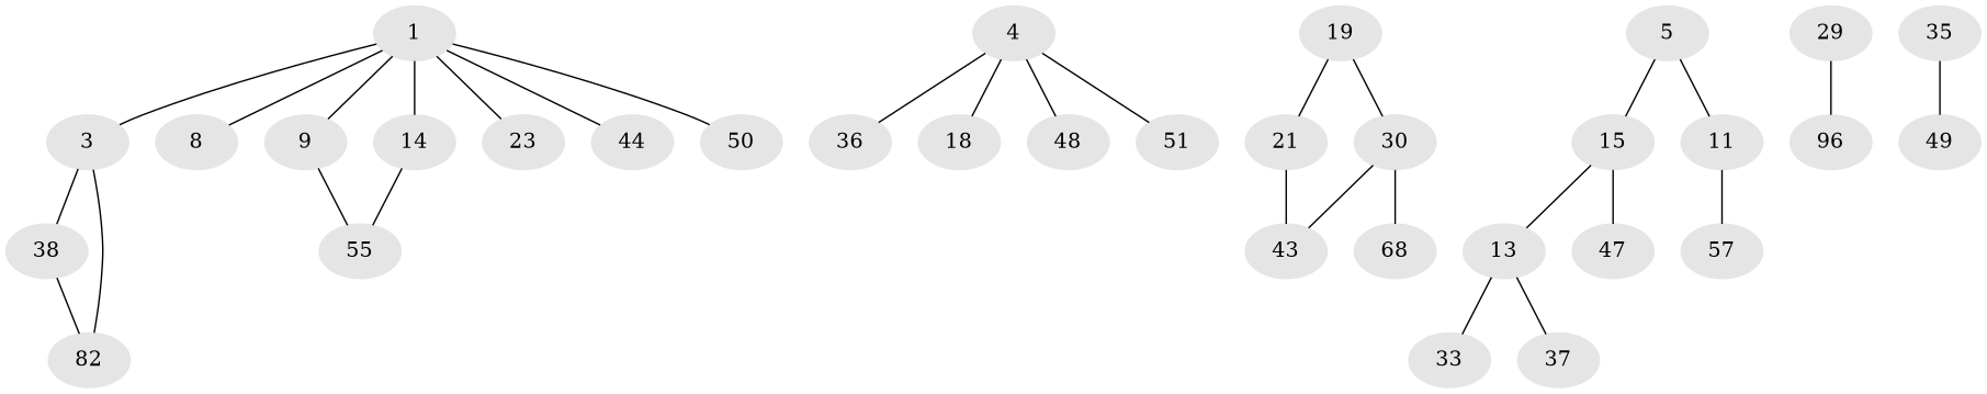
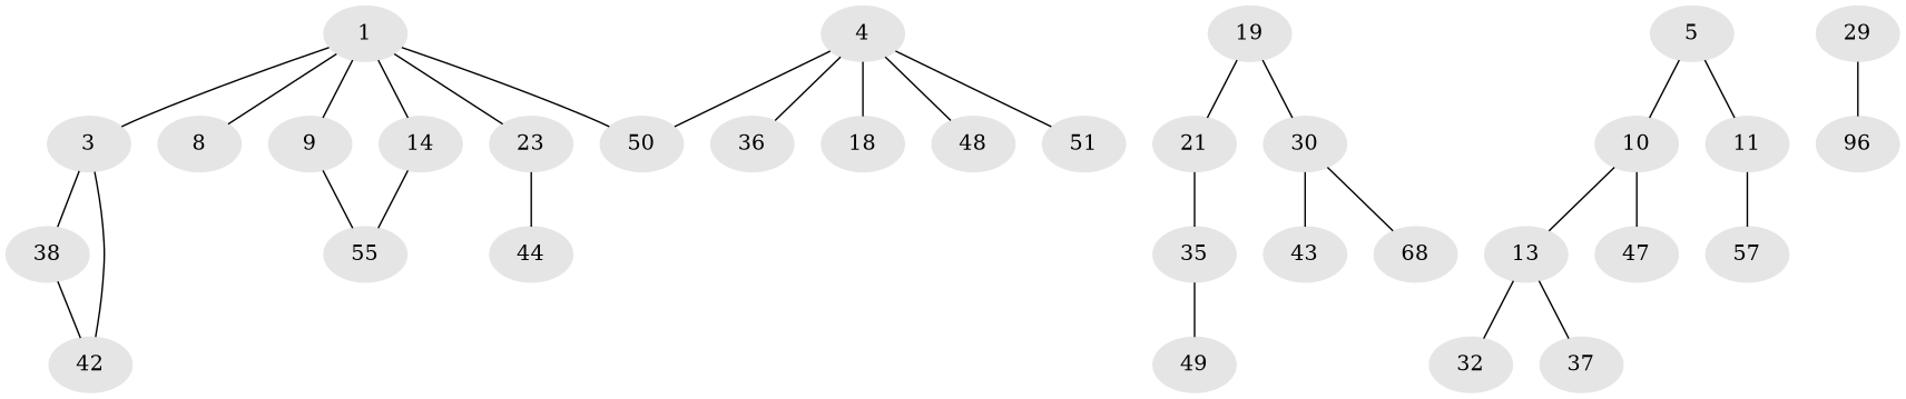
  graph {
    node [color=gray90 style=filled]
    1 [super="+2+6"]
    3 [super="+7+62"]
    8 [super="+60"]
    9 [super="+39"]
    14 [super="+17+64"]
    23 [super="+28+26"]
    44
    50
    38
-   42 [label=82]
+   42
    4 [super="+12"]
    n12 [label=36 super="+52"]
    18 [super="+34"]
    n14 [label=48]
    n15 [label=51]
    55
    19 [super="+20"]
    21 [super="+25"]
    30 [super="+41+33"]
    5 [super="+56"]
-   10 [label=15]
+   10
    11
    13 [super="+31"]
    47
    57 [super="+59"]
    29 [super="+36"]
    n27 [label=96]
-   32 [super="+48" label=33]
+   32 [super="+48"]
    37
    35
    43
    n32 [label=68]
    49
    1 -- 3
    1 -- 8
    1 -- 9
    1 -- 14
    1 -- 23
-   1 -- 44
+   23 -- 44
    1 -- 50
    3 -- 38
    3 -- 42
    9 -- 55
    14 -- 55
    38 -- 42
+   4 -- 50
    4 -- n12
    4 -- 18
    4 -- n14
    4 -- n15
    19 -- 21
    19 -- 30
-   21 -- 43
+   21 -- 35
    30 -- 43
    30 -- n32
    5 -- 10
    5 -- 11
    10 -- 13
    10 -- 47
    11 -- 57
    13 -- 32
    13 -- 37
    29 -- n27
    35 -- 49
  }
